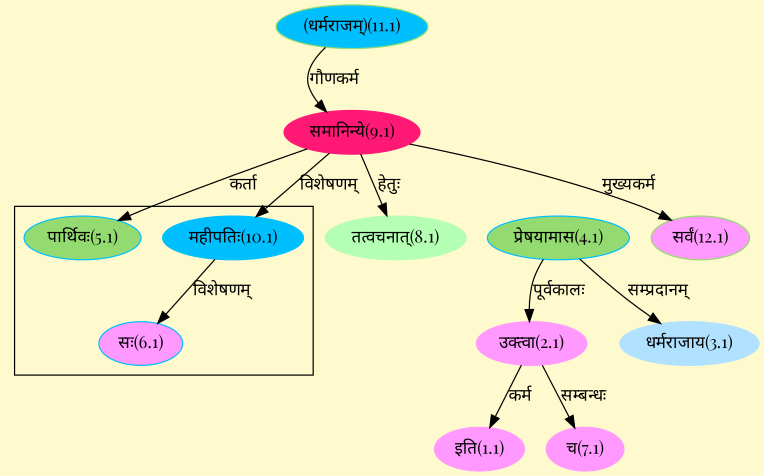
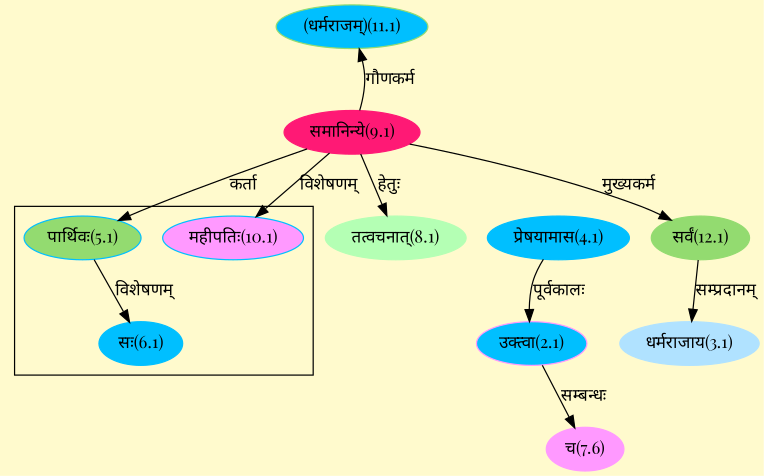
  digraph {
    bgcolor=lemonchiffon1
    compound=true
    fontname="Playfair Display"
    rankdir=BT
    node [color="#00BFFF" fontname="Playfair Display" style=filled]
    edge [dir=back fontname="Playfair Display"]
-   n1 [label="सः(6.1)" fillcolor="#FF99FF"]
+   n1 [label="सः(6.1)"]
    n2 [fillcolor="#93DB70" label="पार्थिवः(5.1)"]
-   n3 [label="महीपतिः(10.1)"]
+   n3 [label="महीपतिः(10.1)" fillcolor="#FF99FF"]
    n4 [color="#FF1975" label="समानिन्ये(9.1)"]
-   n5 [color="#FF99FF" label="इति(1.1)"]
-   n6 [color="#FF99FF" label="उक्त्वा(2.1)"]
-   n7 [label="प्रेषयामास(4.1)" fillcolor="#93DB70"]
+   n6 [color="#FF99FF" label="उक्त्वा(2.1)" fillcolor="#00BFFF"]
+   n7 [label="प्रेषयामास(4.1)"]
    n8 [color="#B0E2FF" label="धर्मराजाय(3.1)"]
-   n9 [color="#FF99FF" label="च(7.1)"]
+   n9 [color="#FF99FF" label="च(7.6)"]
    n10 [color="#B4FFB4" label="तत्वचनात्(8.1)"]
    n11 [color="#93DB70" fillcolor="#00BFFF" label="(धर्मराजम्)(11.1)"]
-   n12 [color="#93DB70" label="सर्वं(12.1)" fillcolor="#FF99FF"]
+   n12 [color="#93DB70" label="सर्वं(12.1)"]
    subgraph cluster_1 {
      n1
      n2
      n3
    }
-   n1 -> n3 [label="विशेषणम्"]
+   n1 -> n2 [label="विशेषणम्"]
    n2 -> n4 [label="कर्ता"]
    n3 -> n4 [label="विशेषणम्"]
-   n5 -> n6 [label="कर्म"]
    n6 -> n7 [label="पूर्वकालः"]
-   n8 -> n7 [label="सम्प्रदानम्"]
+   n8 -> n12 [label="सम्प्रदानम्"]
    n9 -> n6 [label="सम्बन्धः"]
    n10 -> n4 [label="हेतुः"]
-   n4 -> n11 [label="गौणकर्म"]
+   n11 -> n4 [label="गौणकर्म"]
    n12 -> n4 [label="मुख्यकर्म"]
  }
